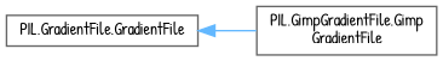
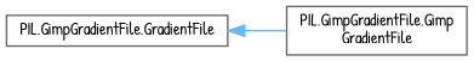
  digraph {
    rankdir=LR
    fontname="Patrick Hand"
    node [color=grey40 fillcolor=white fontname="Patrick Hand" fontsize=10 shape=box style=filled]
-   n1 [height=0.2 label="PIL.GradientFile.GradientFile" width=0.4]
+   n1 [height=0.2 label="PIL.GimpGradientFile.GradientFile" width=0.4]
    n2 [height=0.2 label="PIL.GimpGradientFile.Gimp\lGradientFile" width=0.4]
    n1 -> n2 [color=steelblue1 dir=back fontname="Patrick Hand" fontsize=10 labelfontname=Helvetica labelfontsize=10 style=solid]
  }
